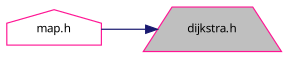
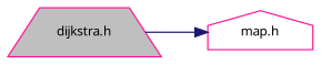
  digraph {
    rankdir=LR
    node [color=deeppink fontname=Verdana fontsize=10 style=filled]
    n1 [fillcolor=grey75 fontcolor=black height=0.2 label="dijkstra.h" shape=trapezium width=0.4]
    n2 [fillcolor=white height=0.2 label="map.h" shape=house width=0.4]
-   n2 -> n1 [color=midnightblue fontname=Verdana fontsize=10 labelfontname=Verdana labelfontsize=10 style=solid]
+   n1 -> n2 [color=midnightblue fontname=Verdana fontsize=10 labelfontname=Verdana labelfontsize=10 style=solid]
  }
